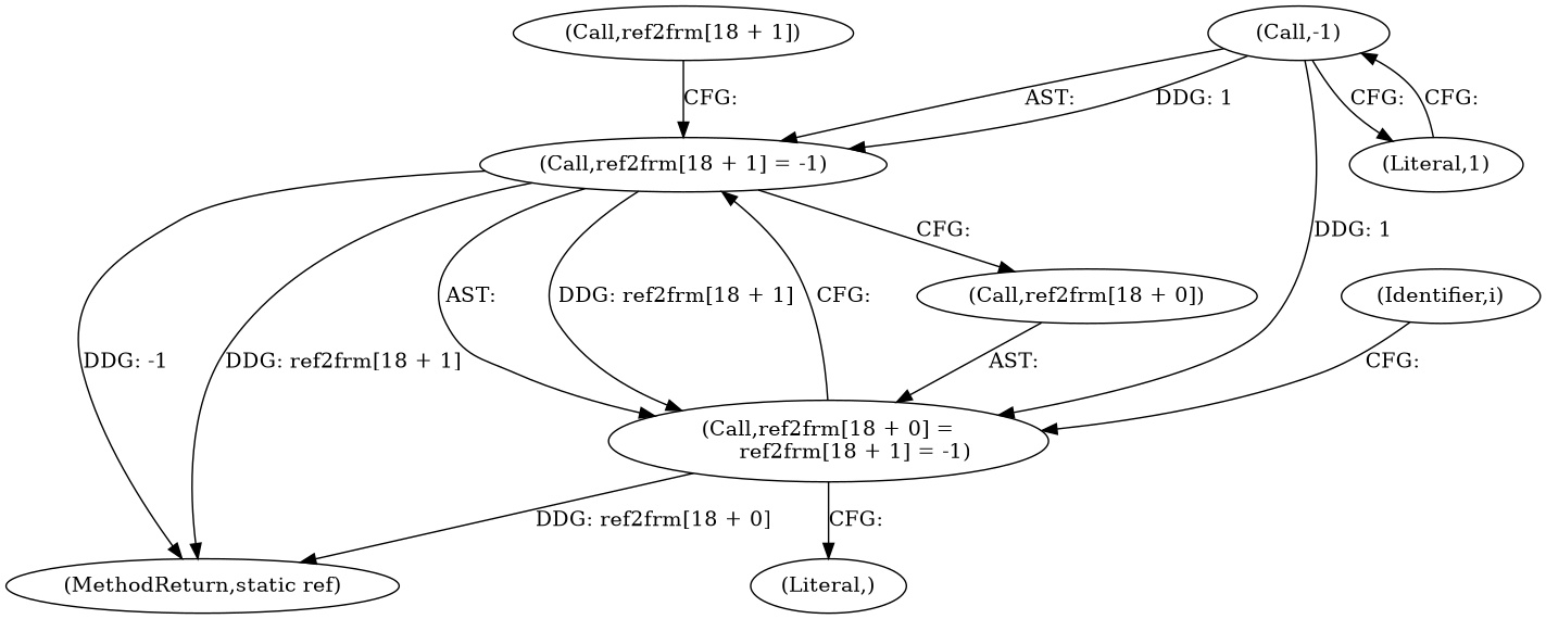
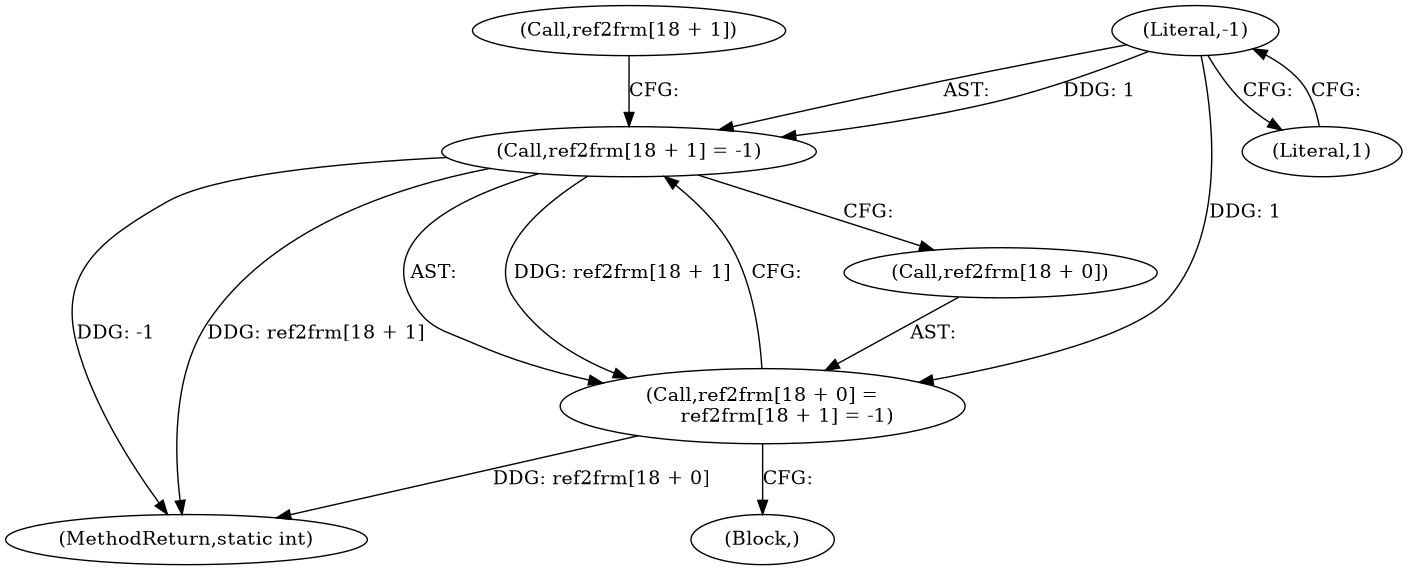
  digraph {
    n1 [label="(Call,ref2frm[18 + 1] = -1)"]
    n2 [label="(Call,ref2frm[18 + 0] =\n        ref2frm[18 + 1] = -1)"]
-   n3 [label="(MethodReturn,static ref)"]
+   n3 [label="(MethodReturn,static int)"]
    n4 [label="(Call,ref2frm[18 + 0])"]
-   n5 [label="(Call,-1)"]
+   n5 [label="(Literal,-1)"]
    n6 [label="(Literal,1)"]
-   n7 [label="(Literal,)"]
-   n8 [label="(Identifier,i)"]
+   n7 [label="(Block,)"]
    n9 [label="(Call,ref2frm[18 + 1])"]
    n1 -> n2 [label="AST: "]
    n1 -> n2 [label="DDG: ref2frm[18 + 1]"]
    n1 -> n3 [label="DDG: -1"]
    n1 -> n3 [label="DDG: ref2frm[18 + 1]"]
    n1 -> n4 [label="CFG: "]
    n2 -> n1 [label="CFG: "]
    n2 -> n3 [label="DDG: ref2frm[18 + 0]"]
    n2 -> n7 [label="CFG: "]
    n4 -> n2 [label="AST: "]
    n5 -> n1 [label="AST: "]
    n5 -> n1 [label="DDG: 1"]
    n5 -> n2 [label="DDG: 1"]
    n5 -> n6 [label="CFG: "]
    n6 -> n5 [label="CFG: "]
-   n8 -> n2 [label="CFG: "]
    n9 -> n1 [label="CFG: "]
  }
